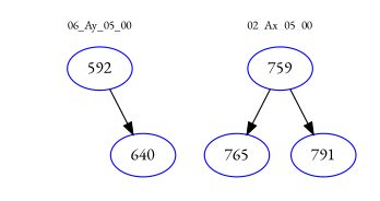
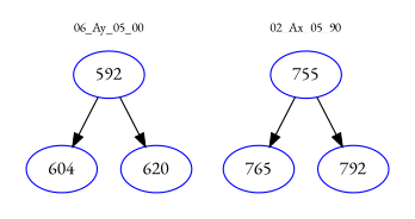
  digraph {
    fontname="EB Garamond"
    node [color=blue fontname="EB Garamond"]
    edge [color=black fontname="EB Garamond"]
    n1 [label=592]
-   n3 [label=640]
-   n4 [label=759]
+   n2 [label=604]
+   n3 [label=620]
+   n4 [label=755]
    n5 [label=765]
-   n6 [label=791]
+   n6 [label=792]
    subgraph cluster_1 {
      color=white
      fontsize=10
      label="06_Ay_05_00"
      n1
+     n2
      n3
    }
    subgraph cluster_2 {
      color=white
      fontsize=10
-     label="02_Ax_05_00"
+     label="02_Ax_05_90"
      n4
      n5
      n6
    }
+   n1 -> n2
    n1 -> n3
    n4 -> n5
    n4 -> n6
  }
